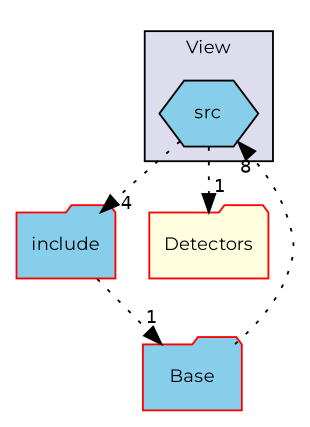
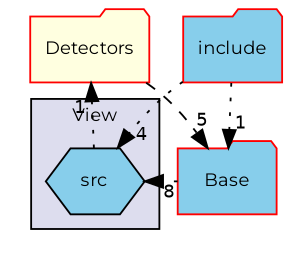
  digraph {
    compound=true
    fontname=Montserrat
    node [fillcolor=skyblue fontname=Montserrat fontsize=10 shape=folder style=filled color=red]
    edge [fontname=Montserrat headlabel=1 labeldistance=1.5 labelfontname=Helvetica labelfontsize=10 style=dotted]
    n1 [label=src pencolor=black shape=hexagon color=""]
    n2 [label=include]
    n3 [fillcolor=lightyellow label=Detectors]
    n4 [label=Base]
    subgraph cluster_1 {
      bgcolor="#ddddee"
      fontsize=10
      label=View
      pencolor=black
      n1
    }
-   n1 -> n2 [headlabel=4]
+   n2 -> n1 [headlabel=4]
    n1 -> n3
    n2 -> n4
+   n3 -> n4 [headlabel=5 style=dashed]
    n4 -> n1 [headlabel=8]
  }
